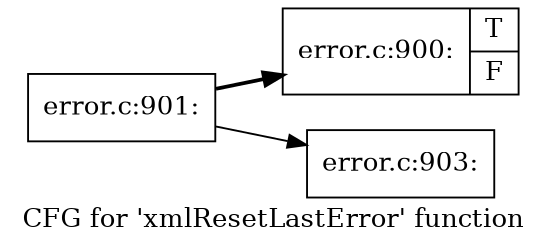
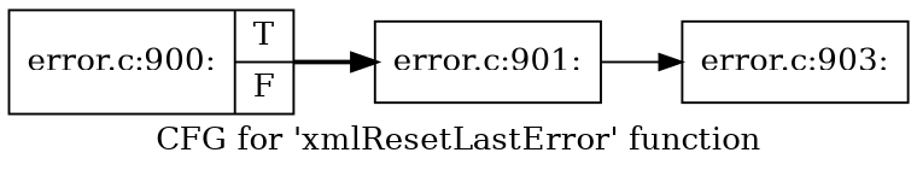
  digraph {
    label="CFG for 'xmlResetLastError' function"
    rankdir=LR
    node [shape=record]
    n1 [label="{error.c:900:|{<s0>T|<s1>F}}"]
    n2 [label="{error.c:901:}"]
    n3 [label="{error.c:903:}"]
-   n2 -> n1 [style=bold]
+   n1 -> n2 [style=bold]
    n2 -> n3 [style=solid]
  }
